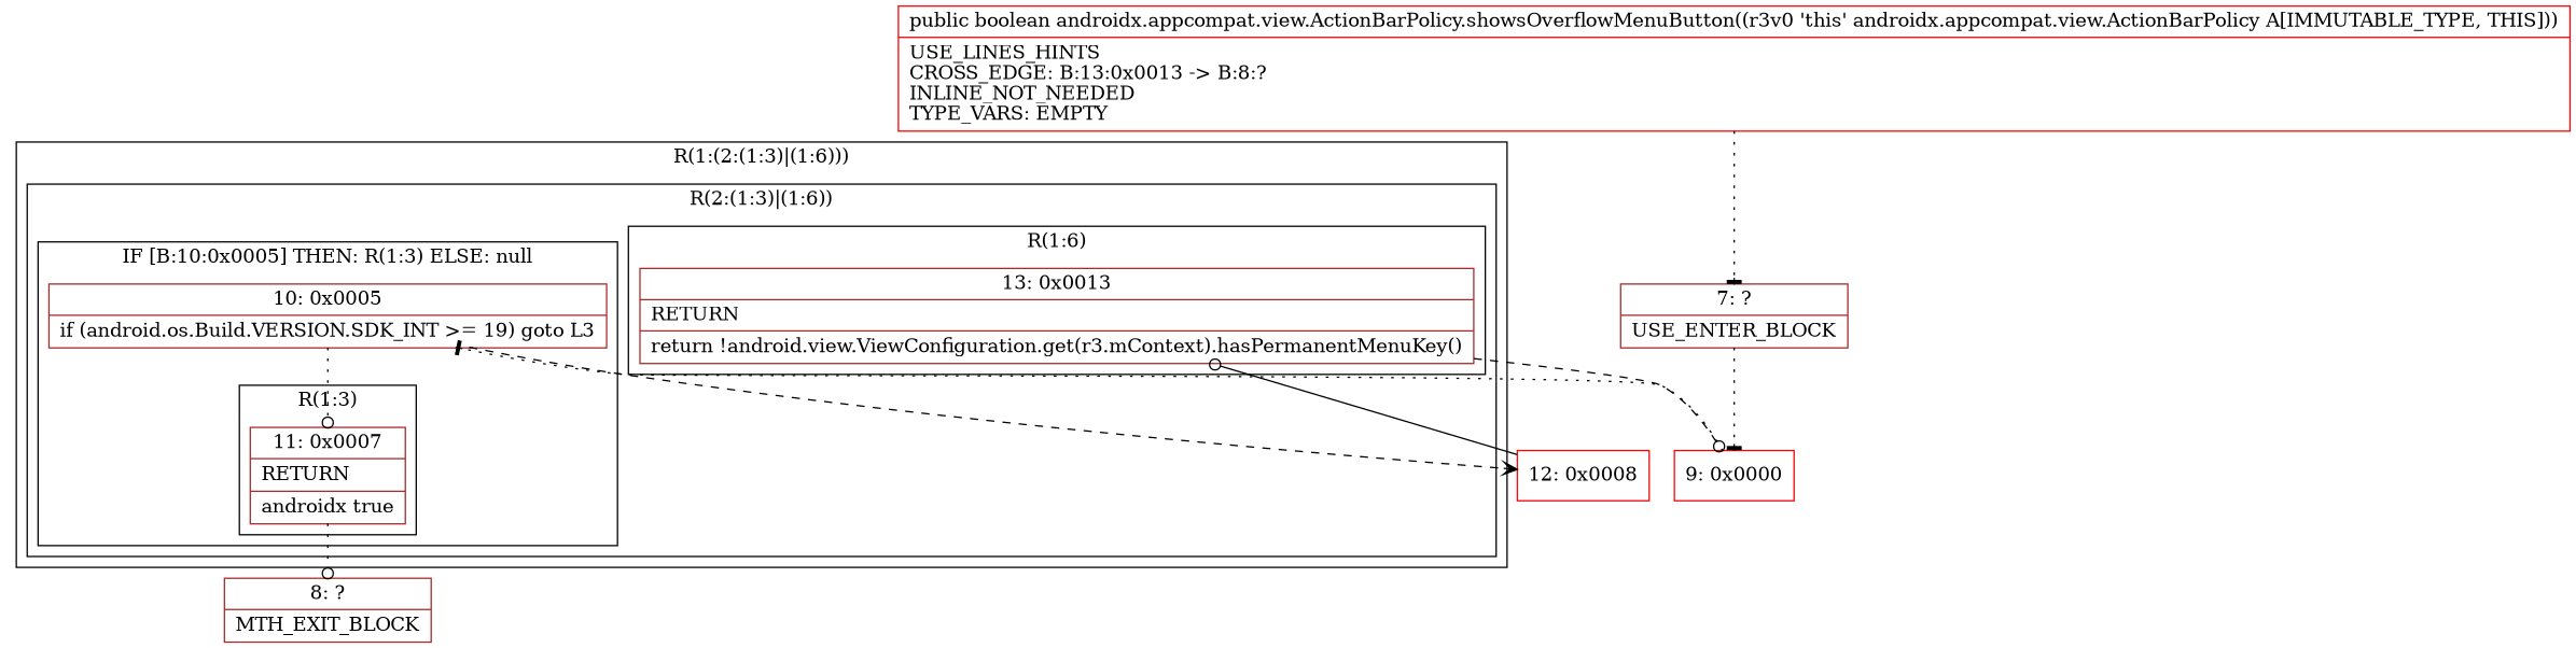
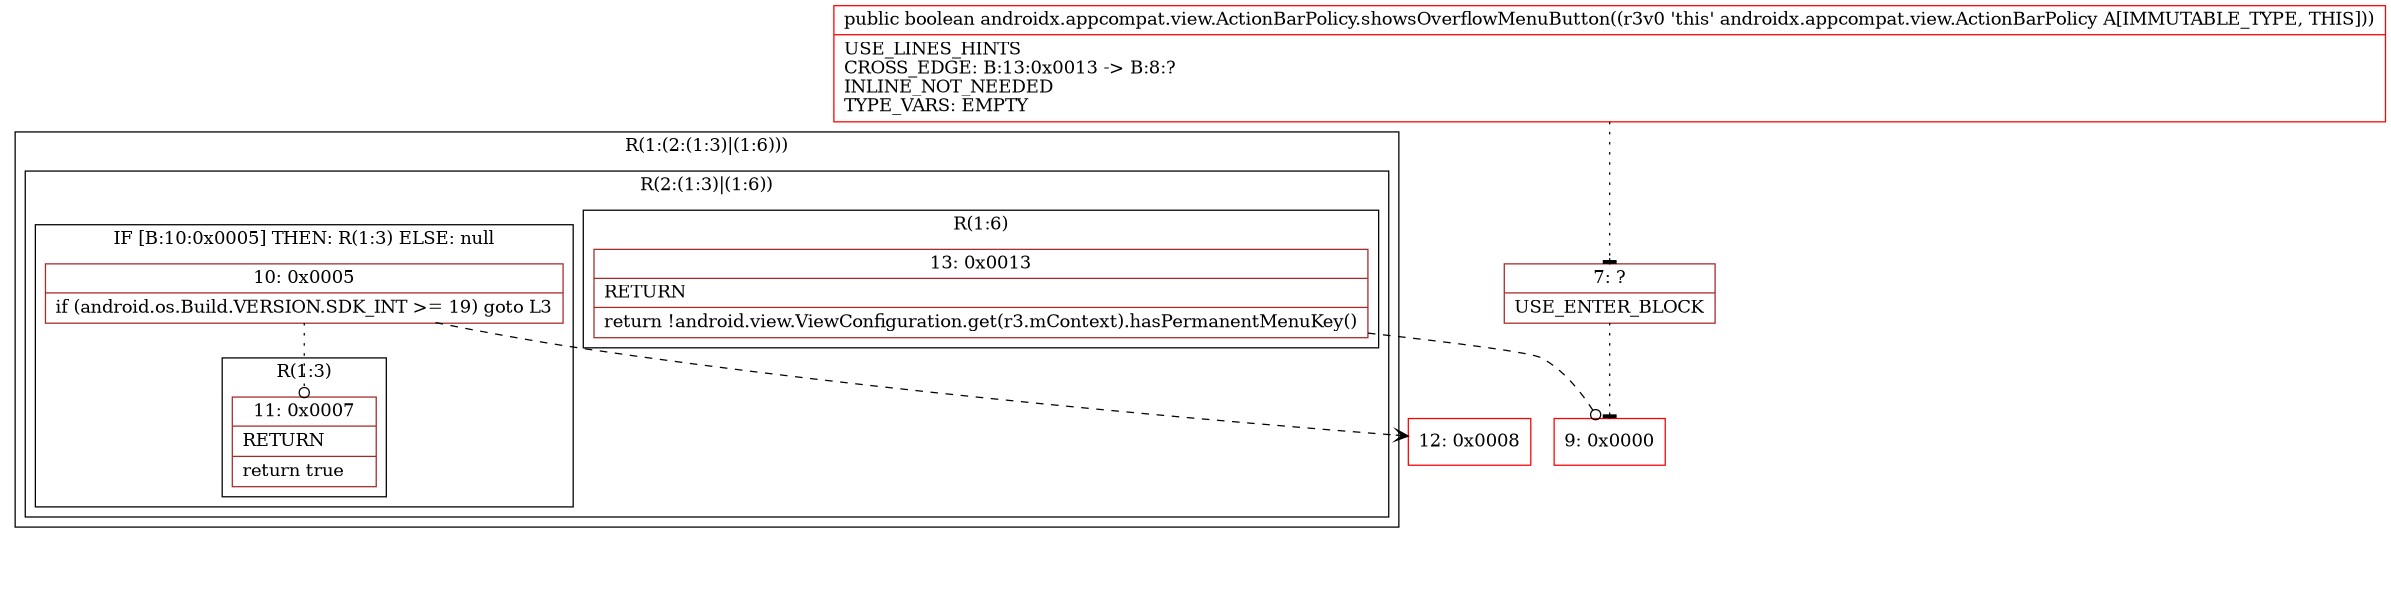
  digraph {
    node [color=brown shape=record]
    edge [arrowhead=odot style=dotted]
-   n1 [label="{11\:\ 0x0007|RETURN\l|androidx true\l}"]
+   n1 [label="{11\:\ 0x0007|RETURN\l|return true\l}"]
    n2 [label="{10\:\ 0x0005|if (android.os.Build.VERSION.SDK_INT \>= 19) goto L3\l}"]
    n3 [label="{13\:\ 0x0013|RETURN\l|return !android.view.ViewConfiguration.get(r3.mContext).hasPermanentMenuKey()\l}"]
-   n4 [label="{8\:\ ?|MTH_EXIT_BLOCK\l}"]
    n5 [color=red label="{12\:\ 0x0008}"]
    n6 [color=red label="{9\:\ 0x0000}"]
    n7 [label="{7\:\ ?|USE_ENTER_BLOCK\l}"]
    n8 [color=red label="{public boolean androidx.appcompat.view.ActionBarPolicy.showsOverflowMenuButton((r3v0 'this' androidx.appcompat.view.ActionBarPolicy A[IMMUTABLE_TYPE, THIS]))  | USE_LINES_HINTS\lCROSS_EDGE: B:13:0x0013 \-\> B:8:?\lINLINE_NOT_NEEDED\lTYPE_VARS: EMPTY\l}"]
    subgraph cluster_1 {
      label="R(1:(2:(1:3)|(1:6)))"
      subgraph cluster_2 {
        label="R(2:(1:3)|(1:6))"
        subgraph cluster_3 {
          label="IF [B:10:0x0005] THEN: R(1:3) ELSE: null"
          n2
          subgraph cluster_4 {
            label="R(1:3)"
            n1
          }
        }
        subgraph cluster_5 {
          label="R(1:6)"
          n3
        }
      }
    }
-   n1 -> n4
    n2 -> n1
    n2 -> n5 [arrowhead=vee style=dashed]
    n3 -> n6 [style=dashed]
-   n5 -> n3 [style=solid]
-   n6 -> n2 [arrowhead=tee]
    n7 -> n6 [arrowhead=tee]
    n8 -> n7 [arrowhead=tee]
  }
